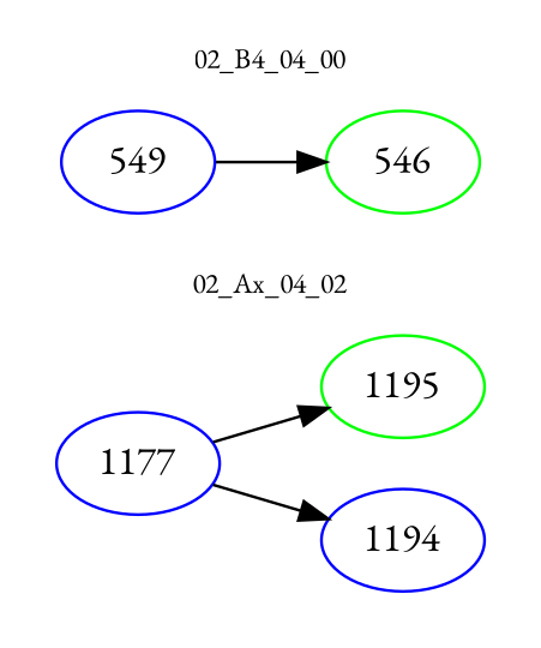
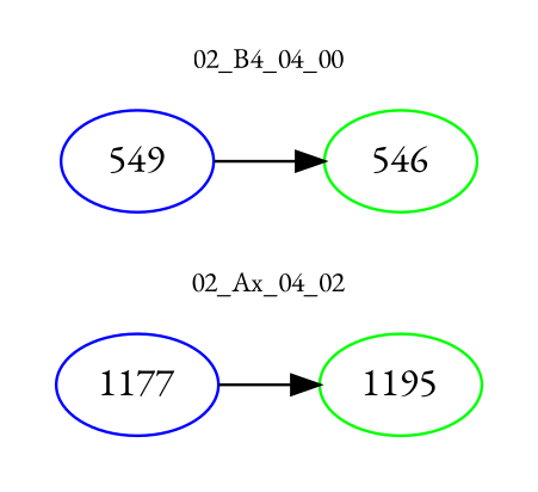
  digraph {
    fontname="EB Garamond"
    rankdir=LR
    node [color=blue fontname="EB Garamond"]
    edge [color=black fontname="EB Garamond"]
    n1 [label=1177]
-   n2 [label=1194]
    n3 [color=green label=1195]
    n4 [label=549]
    n5 [color=green label=546]
    subgraph cluster_1 {
      color=white
      fontsize=10
      label="02_Ax_04_02"
      n1
-     n2
      n3
    }
    subgraph cluster_2 {
      color=white
      fontsize=10
      label="02_B4_04_00"
      n4
      n5
    }
-   n1 -> n2
    n1 -> n3
    n4 -> n5
  }
